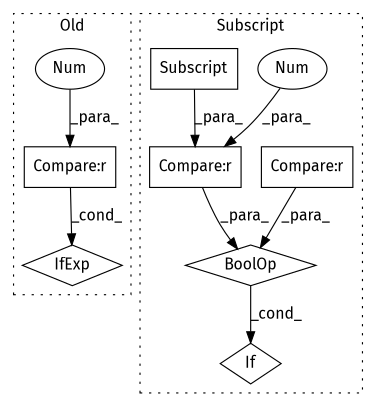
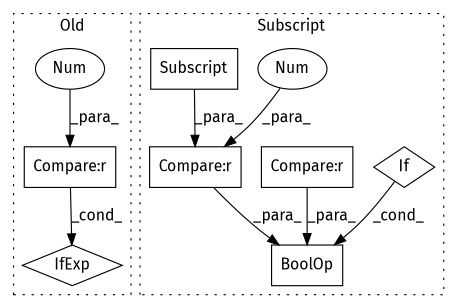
  digraph {
    fontname="Fira Sans"
    node [a=40 fontname="Fira Sans" l=13 s=12635 shape=box]
    edge [fontname="Fira Sans"]
    n1 [a=51 l="4,6" label=IfExp s="4673,4690" shape=diamond]
    n2 [label="Compare:r" s=4677]
    n3 [a=76 l=1 label=Num s=4689 shape=ellipse]
-   n4 [a=72 l=30 label=BoolOp shape=diamond]
+   n4 [a=72 l=30 label=BoolOp]
    n5 [a=96 l="3,14" label=If s="12632,12665" shape=diamond]
    n6 [l=12 label="Compare:r" s=12653]
    n7 [a=76 l=1 label=Num s=12664 shape=ellipse]
    n8 [label="Compare:r"]
    n9 [a=63 l="9,0" label=Subscript s="12653,0"]
    subgraph cluster_1 {
      label=Old
      style=dotted
      n1
      n2
      n3
    }
    subgraph cluster_2 {
      label=Subscript
      style=dotted
      n4
      n5
      n6
      n7
      n8
      n9
    }
    n2 -> n1 [label=_cond_]
    n3 -> n2 [label=_para_]
-   n4 -> n5 [label=_cond_]
+   n5 -> n4 [label=_cond_]
    n6 -> n4 [label=_para_]
    n7 -> n6 [label=_para_]
    n8 -> n4 [label=_para_]
    n9 -> n6 [label=_para_]
  }
